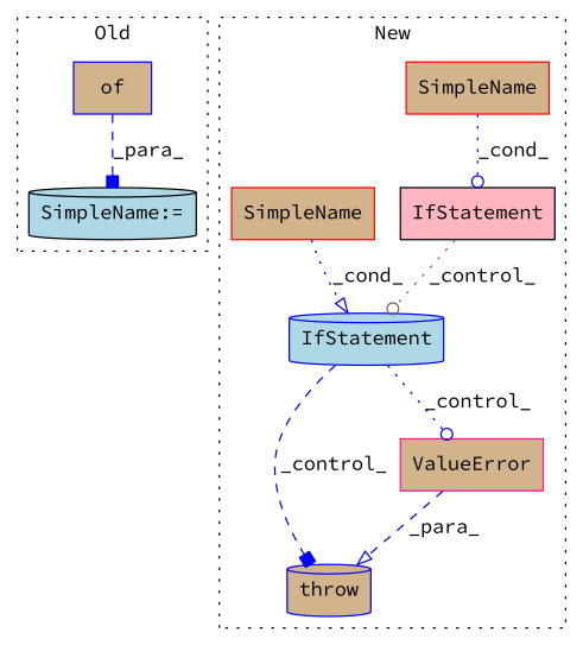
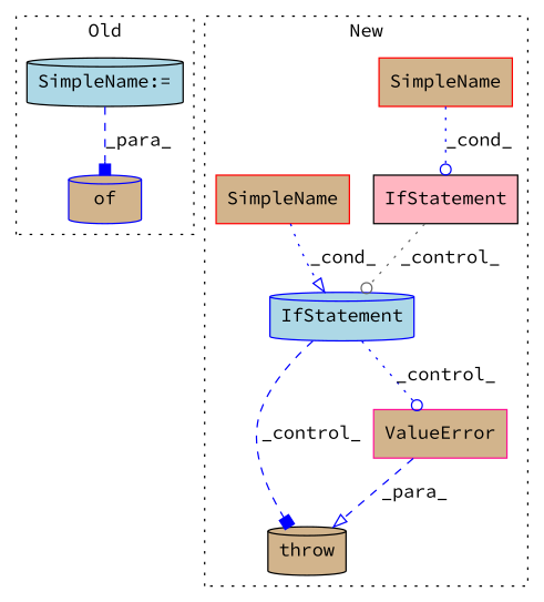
  digraph {
    fontname="Source Code Pro"
    node [a=32 color=black fillcolor=tan fontname="Source Code Pro" shape=box style=filled]
    edge [arrowhead=odot color=blue fontname="Source Code Pro" style=dotted]
-   n1 [color=blue l=4 label=of s=1513]
+   n1 [color=blue l=4 label=of s=1513 shape=cylinder]
    n2 [a=7 fillcolor=lightblue l=1 label="SimpleName:=" s=1494 shape=cylinder]
-   n3 [a=53 color=blue l=6 label=throw s=2011 shape=cylinder]
+   n3 [a=53 l=6 label=throw s=2011 shape=cylinder]
    n4 [a=25 fillcolor=lightpink l="4,2" label=IfStatement s="1781,1815"]
    n5 [a=42 color=red label=SimpleName]
    n6 [color=deeppink l="11,1" label=ValueError s="2017,2170"]
    n7 [a=25 color=blue fillcolor=lightblue l="4,2" label=IfStatement s="1970,1997" shape=cylinder]
    n8 [a=42 color=red label=SimpleName]
    subgraph cluster_1 {
      label=Old
      style=dotted
      n1
      n2
    }
    subgraph cluster_2 {
      label=New
      style=dotted
      n3
      n4
      n5
      n6
      n7
      n8
    }
-   n1 -> n2 [arrowhead=box label=_para_ style=dashed]
+   n2 -> n1 [arrowhead=box label=_para_ style=dashed]
    n4 -> n7 [color=gray40 label=_control_]
    n5 -> n4 [label=_cond_]
    n6 -> n3 [arrowhead=onormal label=_para_ style=dashed]
    n7 -> n3 [arrowhead=box label=_control_ style=dashed]
    n7 -> n6 [label=_control_]
    n8 -> n7 [arrowhead=onormal label=_cond_]
  }
